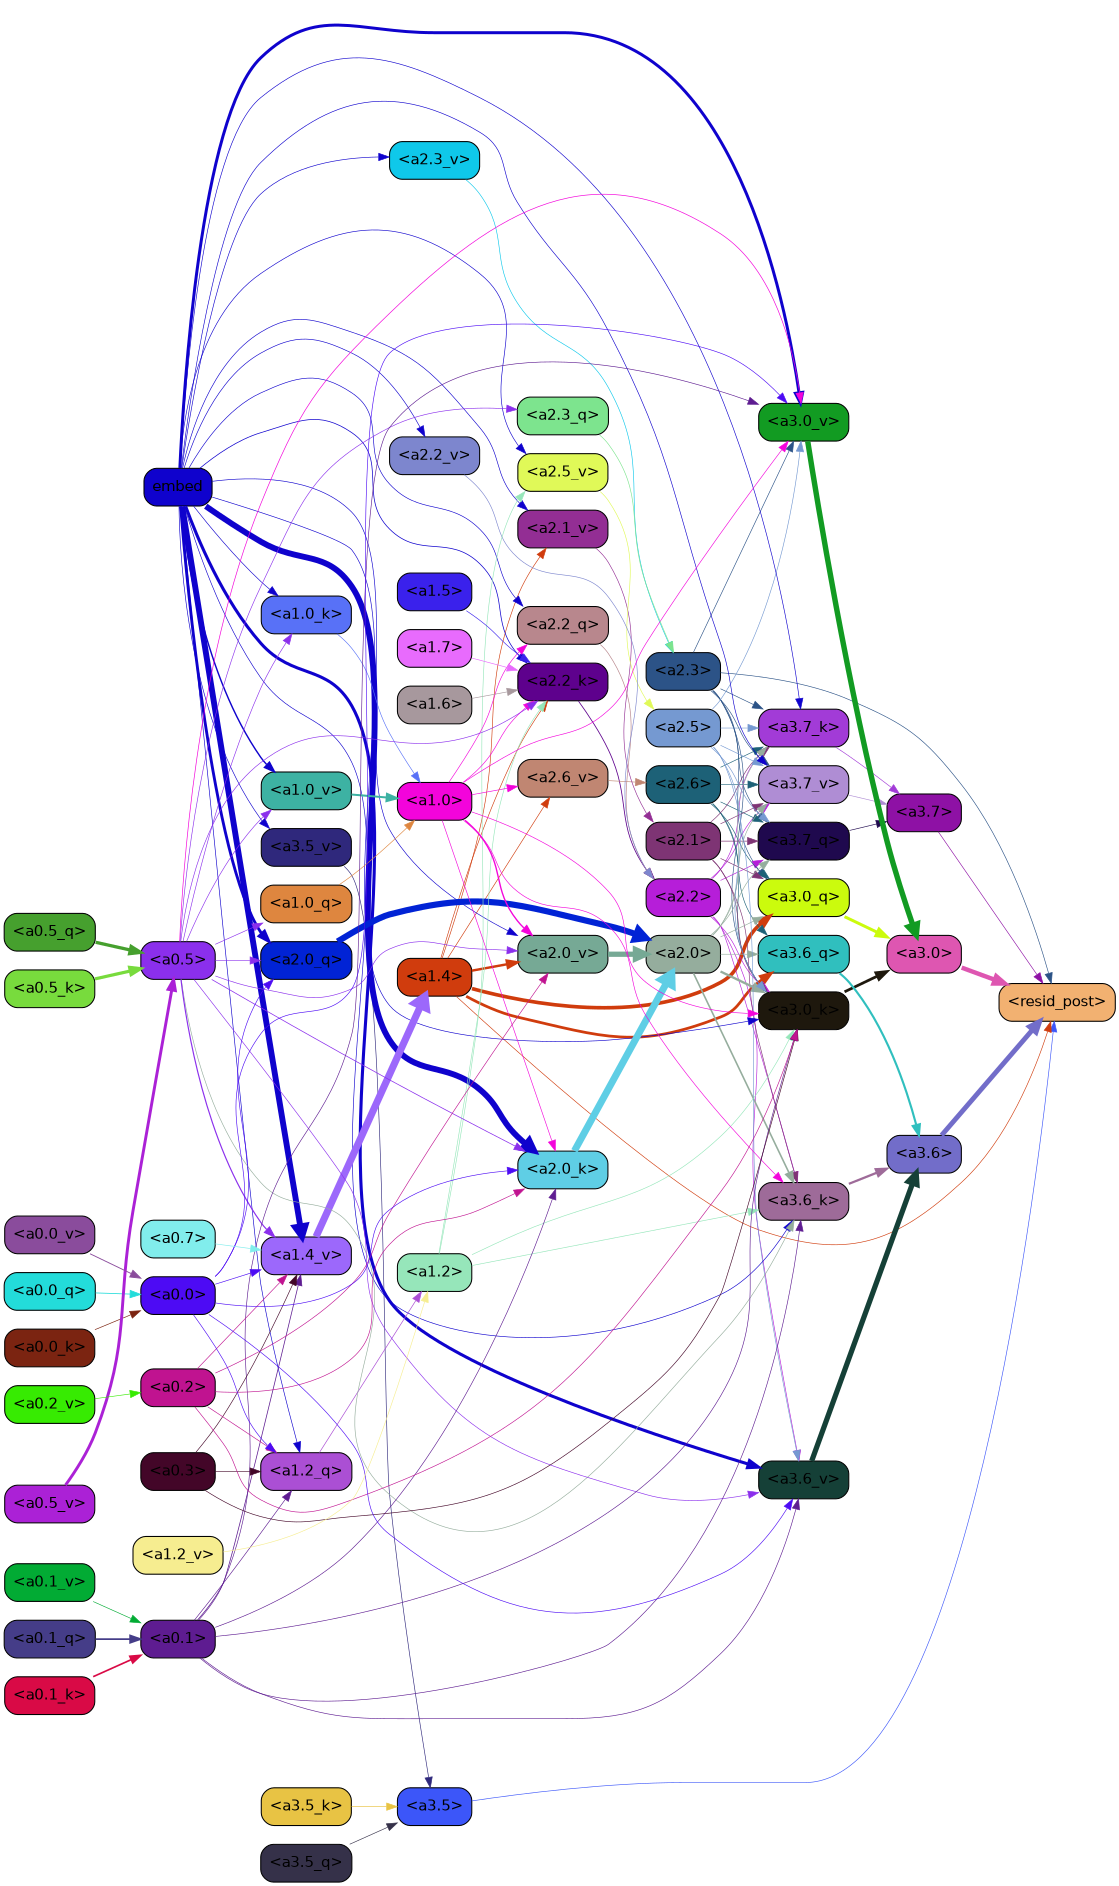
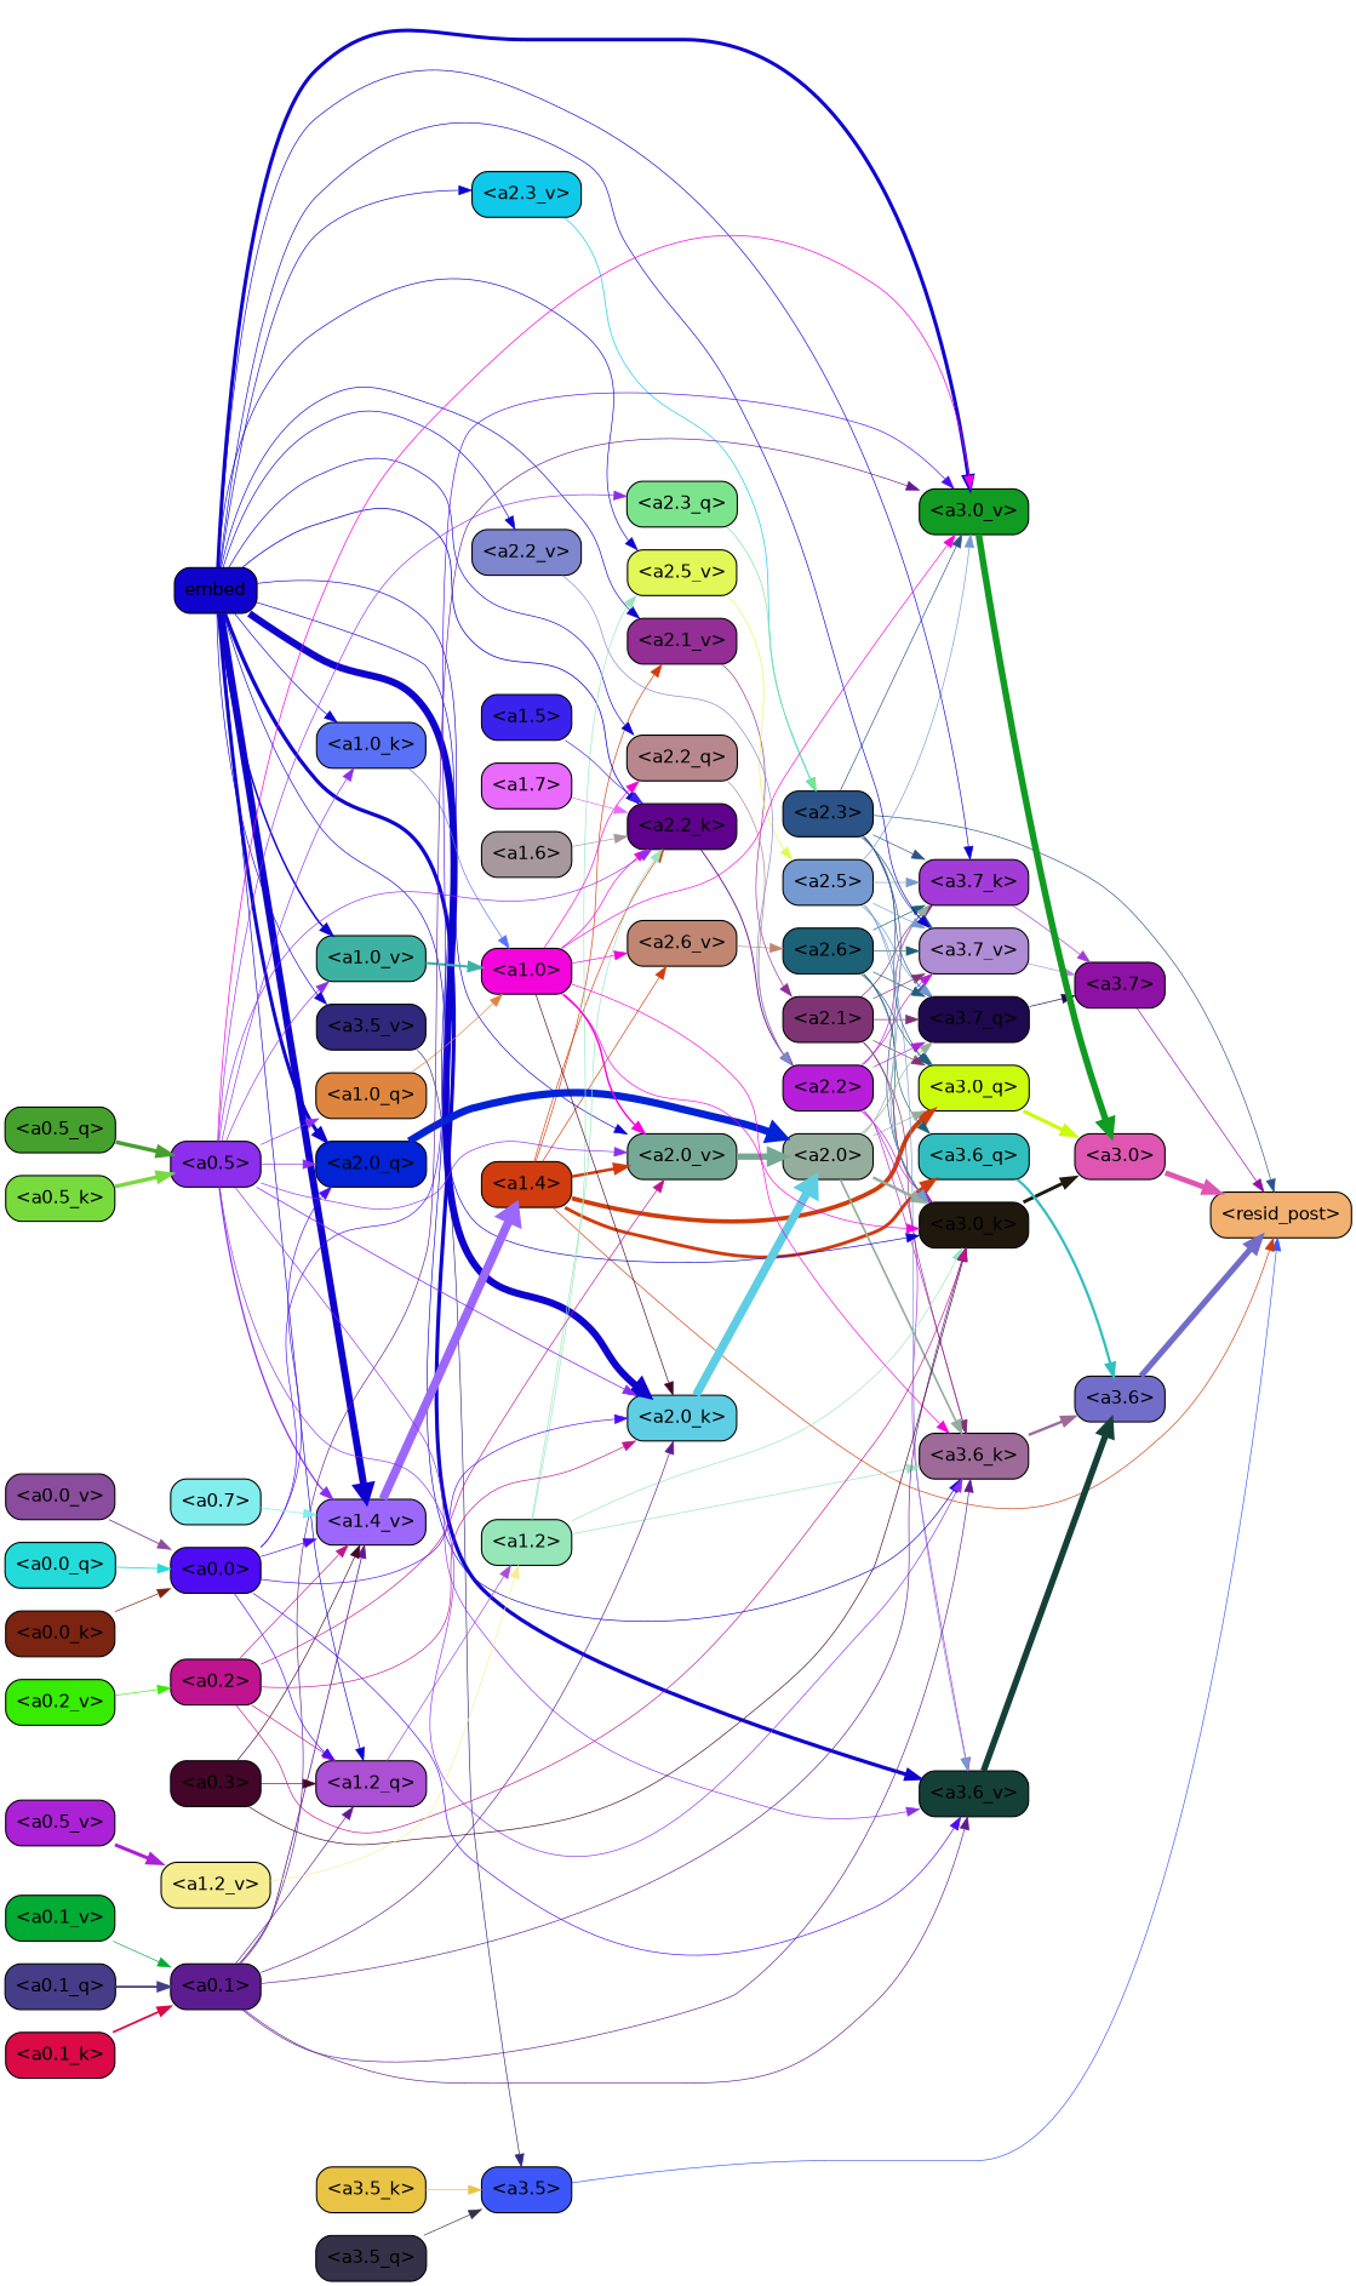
  strict digraph {
    rankdir=LR
    splines=true
    node [color=black fontname=Helvetica shape=box style="filled, rounded"]
    edge [color="#0f02cd" penwidth=0.6]
    "<a3.7>" [fillcolor="#8e11a5"]
    "<resid_post>" [fillcolor="#f2b171"]
    "<a3.6>" [fillcolor="#726dc9"]
    "<a3.5>" [fillcolor="#3c56f9"]
    "<a3.0>" [fillcolor="#de56b1"]
    "<a2.3>" [fillcolor="#2c5387"]
    "<a3.7_q>" [fillcolor="#1f094e"]
    "<a3.0_q>" [fillcolor="#cbfb0d"]
    "<a3.7_k>" [fillcolor="#a23bd7"]
    "<a3.0_k>" [fillcolor="#1e180d"]
    "<a3.7_v>" [fillcolor="#af8dd4"]
    "<a3.0_v>" [fillcolor="#129b22"]
    "<a1.4>" [fillcolor="#d03c0d"]
    "<a3.6_q>" [fillcolor="#30bfbe"]
    "<a2.2_k>" [fillcolor="#5e018d"]
    "<a2.6_v>" [fillcolor="#c08672"]
    "<a2.1_v>" [fillcolor="#932e94"]
    "<a2.0_v>" [fillcolor="#76a995"]
    "<a2.2>" [fillcolor="#b61ed9"]
    "<a2.6>" [fillcolor="#1d6177"]
    "<a2.1>" [fillcolor="#7e3474"]
    "<a2.0>" [fillcolor="#95ad9d"]
    "<a3.6_k>" [fillcolor="#9e6b99"]
    "<a3.6_v>" [fillcolor="#154037"]
    "<a3.5_q>" [fillcolor="#353149"]
    "<a3.5_k>" [fillcolor="#e8c344"]
    "<a3.5_v>" [fillcolor="#2f287c"]
    "<a2.5>" [fillcolor="#7599d1"]
    embed [fillcolor="#0f02cd"]
    "<a2.2_q>" [fillcolor="#b8878d"]
    "<a2.0_q>" [fillcolor="#0123d5"]
    "<a2.0_k>" [fillcolor="#5fcee5"]
    "<a2.5_v>" [fillcolor="#e0f958"]
    "<a2.3_v>" [fillcolor="#0fc8ea"]
    "<a2.2_v>" [fillcolor="#7d86ce"]
    "<a1.2_q>" [fillcolor="#ab4fd4"]
    "<a1.0_k>" [fillcolor="#5871f7"]
    "<a1.4_v>" [fillcolor="#9c68fb"]
    "<a1.0_v>" [fillcolor="#3db2a3"]
    "<a1.2>" [fillcolor="#96e6ba"]
    "<a1.0>" [fillcolor="#f304db"]
    "<a0.5>" [fillcolor="#8b2fec"]
    "<a2.3_q>" [fillcolor="#7de48e"]
    "<a1.0_q>" [fillcolor="#de863f"]
    "<a0.1>" [fillcolor="#5e1c91"]
    "<a0.3>" [fillcolor="#430628"]
    "<a0.2>" [fillcolor="#c01390"]
    "<a0.0>" [fillcolor="#4d0bf4"]
    "<a1.7>" [fillcolor="#e86bfd"]
    "<a1.6>" [fillcolor="#a7989d"]
    "<a1.5>" [fillcolor="#3a21ec"]
    "<a1.2_v>" [fillcolor="#f6ed90"]
    "<a0.7>" [fillcolor="#81edec"]
    "<a0.5_q>" [fillcolor="#46a02e"]
    "<a0.1_q>" [fillcolor="#453d88"]
    "<a0.0_q>" [fillcolor="#23dcda"]
    "<a0.5_k>" [fillcolor="#78db3d"]
    "<a0.1_k>" [fillcolor="#d90a46"]
    "<a0.0_k>" [fillcolor="#7b2411"]
    "<a0.5_v>" [fillcolor="#ab21d6"]
    "<a0.2_v>" [fillcolor="#37eb02"]
    "<a0.1_v>" [fillcolor="#02ab34"]
    "<a0.0_v>" [fillcolor="#8a4c9c"]
    "<a3.7>" -> "<resid_post>" [color="#8e11a5"]
    "<a3.6>" -> "<resid_post>" [color="#726dc9" penwidth=4.670643210411072]
    "<a3.5>" -> "<resid_post>" [color="#3c56f9"]
    "<a3.0>" -> "<resid_post>" [color="#de56b1" penwidth=4.246885180473328]
    "<a2.3>" -> "<resid_post>" [color="#2c5387"]
    "<a2.3>" -> "<a3.7_q>" [color="#2c5387"]
    "<a2.3>" -> "<a3.0_q>" [color="#2c5387"]
    "<a2.3>" -> "<a3.7_k>" [color="#2c5387"]
    "<a2.3>" -> "<a3.0_k>" [color="#2c5387"]
    "<a2.3>" -> "<a3.7_v>" [color="#2c5387"]
    "<a2.3>" -> "<a3.0_v>" [color="#2c5387"]
    "<a3.7_q>" -> "<a3.7>" [color="#1f094e"]
    "<a3.0_q>" -> "<a3.0>" [color="#cbfb0d" penwidth=2.8638100624084473]
    "<a3.7_k>" -> "<a3.7>" [color="#a23bd7"]
    "<a3.0_k>" -> "<a3.0>" [color="#1e180d" penwidth=2.6274144649505615]
    "<a3.7_v>" -> "<a3.7>" [color="#af8dd4"]
    "<a3.0_v>" -> "<a3.0>" [color="#129b22" penwidth=5.188832879066467]
    "<a1.4>" -> "<resid_post>" [color="#d03c0d"]
    "<a1.4>" -> "<a3.0_q>" [color="#d03c0d" penwidth=3.477886103093624]
    "<a1.4>" -> "<a3.6_q>" [color="#d03c0d" penwidth=2.6487714648246765]
    "<a1.4>" -> "<a2.2_k>" [color="#d03c0d"]
    "<a1.4>" -> "<a2.6_v>" [color="#d03c0d"]
    "<a1.4>" -> "<a2.1_v>" [color="#d03c0d"]
    "<a1.4>" -> "<a2.0_v>" [color="#d03c0d" penwidth=2.3358620405197144]
    "<a3.6_q>" -> "<a3.6>" [color="#30bfbe" penwidth=2.03758105635643]
    "<a2.2_k>" -> "<a2.2>" [color="#5e018d" penwidth=0.7811911106109619]
    "<a2.6_v>" -> "<a2.6>" [color="#c08672"]
    "<a2.1_v>" -> "<a2.1>" [color="#932e94"]
    "<a2.0_v>" -> "<a2.0>" [color="#76a995" penwidth=5.070239782333374]
    "<a2.2>" -> "<a3.7_q>" [color="#b61ed9"]
    "<a2.2>" -> "<a3.7_k>" [color="#b61ed9"]
    "<a2.2>" -> "<a3.0_k>" [color="#b61ed9"]
    "<a2.2>" -> "<a3.7_v>" [color="#b61ed9"]
    "<a2.2>" -> "<a3.6_k>" [color="#b61ed9"]
    "<a2.2>" -> "<a3.6_v>" [color="#b61ed9"]
    "<a2.6>" -> "<a3.7_q>" [color="#1d6177"]
    "<a2.6>" -> "<a3.0_q>" [color="#1d6177"]
    "<a2.6>" -> "<a3.7_k>" [color="#1d6177"]
    "<a2.6>" -> "<a3.0_k>" [color="#1d6177"]
    "<a2.6>" -> "<a3.7_v>" [color="#1d6177"]
    "<a2.6>" -> "<a3.6_q>" [color="#1d6177"]
    "<a2.1>" -> "<a3.7_q>" [color="#7e3474"]
    "<a2.1>" -> "<a3.0_q>" [color="#7e3474"]
    "<a2.1>" -> "<a3.7_k>" [color="#7e3474"]
    "<a2.1>" -> "<a3.0_k>" [color="#7e3474"]
    "<a2.1>" -> "<a3.7_v>" [color="#7e3474"]
    "<a2.1>" -> "<a3.6_k>" [color="#7e3474"]
    "<a2.0>" -> "<a3.7_q>" [color="#95ad9d"]
    "<a2.0>" -> "<a3.0_q>" [color="#95ad9d"]
    "<a2.0>" -> "<a3.7_k>" [color="#95ad9d"]
    "<a2.0>" -> "<a3.0_k>" [color="#95ad9d" penwidth=2.23091459274292]
-   "<a2.0>" -> "<a3.7_v>" [color="#95ad9d"]
-   "<a2.0>" -> "<a3.6_q>" [color="#95ad9d"]
    "<a2.0>" -> "<a3.6_k>" [color="#95ad9d" penwidth=1.5417278409004211]
    "<a3.6_k>" -> "<a3.6>" [color="#9e6b99" penwidth=2.174198240041733]
    "<a3.6_v>" -> "<a3.6>" [color="#154037" penwidth=5.002329230308533]
    "<a3.5_q>" -> "<a3.5>" [color="#353149"]
    "<a3.5_k>" -> "<a3.5>" [color="#e8c344"]
    "<a3.5_v>" -> "<a3.5>" [color="#2f287c"]
    "<a2.5>" -> "<a3.7_q>" [color="#7599d1"]
    "<a2.5>" -> "<a3.7_k>" [color="#7599d1"]
    "<a2.5>" -> "<a3.0_k>" [color="#7599d1"]
    "<a2.5>" -> "<a3.7_v>" [color="#7599d1"]
    "<a2.5>" -> "<a3.0_v>" [color="#7599d1"]
    "<a2.5>" -> "<a3.6_v>" [color="#7599d1"]
    embed -> "<a3.7_k>"
    embed -> "<a3.0_k>"
    embed -> "<a3.7_v>"
    embed -> "<a3.0_v>" [penwidth=2.8577730655670166]
    embed -> "<a2.2_k>" [penwidth=0.69573974609375]
    embed -> "<a2.1_v>"
    embed -> "<a2.0_v>"
    embed -> "<a3.6_k>"
    embed -> "<a3.6_v>" [penwidth=2.9511587619781494]
    embed -> "<a3.5_v>"
    embed -> "<a2.2_q>"
    embed -> "<a2.0_q>" [penwidth=2.7340729534626007]
    embed -> "<a2.0_k>" [penwidth=5.629883050918579]
    embed -> "<a2.5_v>"
    embed -> "<a2.3_v>"
    embed -> "<a2.2_v>"
    embed -> "<a1.2_q>"
    embed -> "<a1.0_k>"
    embed -> "<a1.4_v>" [penwidth=5.6260271072387695]
    embed -> "<a1.0_v>" [penwidth=1.3646823167800903]
    "<a2.2_q>" -> "<a2.2>" [color="#b8878d" penwidth=0.6407594680786133]
    "<a2.0_q>" -> "<a2.0>" [color="#0123d5" penwidth=5.885338068008423]
    "<a2.0_k>" -> "<a2.0>" [color="#5fcee5" penwidth=6.657835483551025]
    "<a2.5_v>" -> "<a2.5>" [color="#e0f958"]
    "<a2.3_v>" -> "<a2.3>" [color="#0fc8ea"]
    "<a2.2_v>" -> "<a2.2>" [color="#7d86ce"]
    "<a1.2_q>" -> "<a1.2>" [color="#ab4fd4" penwidth=0.6509807109832764]
    "<a1.0_k>" -> "<a1.0>" [color="#5871f7"]
    "<a1.4_v>" -> "<a1.4>" [color="#9c68fb" penwidth=6.8020641803741455]
    "<a1.0_v>" -> "<a1.0>" [color="#3db2a3" penwidth=1.9194684028625488]
    "<a1.2>" -> "<a3.0_k>" [color="#96e6ba"]
    "<a1.2>" -> "<a2.2_k>" [color="#96e6ba"]
    "<a1.2>" -> "<a3.6_k>" [color="#96e6ba"]
    "<a1.2>" -> "<a2.5_v>" [color="#96e6ba"]
    "<a1.0>" -> "<a3.0_k>" [color="#f304db"]
    "<a1.0>" -> "<a3.0_v>" [color="#f304db"]
    "<a1.0>" -> "<a2.2_k>" [color="#f304db"]
    "<a1.0>" -> "<a2.6_v>" [color="#f304db"]
    "<a1.0>" -> "<a2.0_v>" [color="#f304db" penwidth=1.3103609085083008]
    "<a1.0>" -> "<a3.6_k>" [color="#f304db"]
    "<a1.0>" -> "<a2.2_q>" [color="#f304db"]
-   "<a1.0>" -> "<a2.0_k>" [color="#f304db"]
+   "<a1.0>" -> "<a2.0_k>" [color="#430628"]
    "<a0.5>" -> "<a3.0_v>" [color="#f304db" penwidth=0.6446345448493958]
    "<a0.5>" -> "<a2.2_k>" [color="#8b2fec"]
    "<a0.5>" -> "<a2.0_v>" [color="#8b2fec"]
-   "<a0.5>" -> "<a3.6_k>" [color="#95ad9d"]
+   "<a0.5>" -> "<a3.6_k>" [color="#8b2fec"]
    "<a0.5>" -> "<a3.6_v>" [color="#8b2fec"]
    "<a0.5>" -> "<a2.0_q>" [color="#8b2fec"]
    "<a0.5>" -> "<a2.0_k>" [color="#8b2fec" penwidth=0.7065601348876953]
    "<a0.5>" -> "<a1.0_k>" [color="#8b2fec"]
    "<a0.5>" -> "<a1.4_v>" [color="#8b2fec" penwidth=1.1228110790252686]
    "<a0.5>" -> "<a1.0_v>" [color="#8b2fec"]
    "<a0.5>" -> "<a2.3_q>" [color="#8b2fec"]
    "<a0.5>" -> "<a1.0_q>" [color="#8b2fec"]
    "<a2.3_q>" -> "<a2.3>" [color="#7de48e"]
    "<a1.0_q>" -> "<a1.0>" [color="#de863f"]
    "<a0.1>" -> "<a3.0_k>" [color="#5e1c91"]
    "<a0.1>" -> "<a3.0_v>" [color="#5e1c91"]
    "<a0.1>" -> "<a3.6_k>" [color="#5e1c91"]
    "<a0.1>" -> "<a3.6_v>" [color="#5e1c91"]
    "<a0.1>" -> "<a2.0_k>" [color="#5e1c91"]
    "<a0.1>" -> "<a1.2_q>" [color="#5e1c91"]
    "<a0.1>" -> "<a1.4_v>" [color="#5e1c91" penwidth=0.7182521820068359]
    "<a0.3>" -> "<a3.0_k>" [color="#430628"]
    "<a0.3>" -> "<a1.2_q>" [color="#430628"]
    "<a0.3>" -> "<a1.4_v>" [color="#430628"]
    "<a0.2>" -> "<a3.0_k>" [color="#c01390"]
    "<a0.2>" -> "<a2.0_v>" [color="#c01390"]
    "<a0.2>" -> "<a2.0_k>" [color="#c01390"]
    "<a0.2>" -> "<a1.2_q>" [color="#c01390"]
    "<a0.2>" -> "<a1.4_v>" [color="#c01390"]
    "<a0.0>" -> "<a3.0_v>" [color="#4d0bf4"]
    "<a0.0>" -> "<a3.6_v>" [color="#4d0bf4"]
    "<a0.0>" -> "<a2.0_q>" [color="#4d0bf4"]
    "<a0.0>" -> "<a2.0_k>" [color="#4d0bf4"]
    "<a0.0>" -> "<a1.2_q>" [color="#4d0bf4"]
    "<a0.0>" -> "<a1.4_v>" [color="#4d0bf4"]
    "<a1.7>" -> "<a2.2_k>" [color="#e86bfd"]
    "<a1.6>" -> "<a2.2_k>" [color="#a7989d"]
    "<a1.5>" -> "<a2.2_k>" [color="#3a21ec"]
    "<a1.2_v>" -> "<a1.2>" [color="#f6ed90"]
    "<a0.7>" -> "<a1.4_v>" [color="#81edec"]
    "<a0.5_q>" -> "<a0.5>" [color="#46a02e" penwidth=3.1389458179473877]
    "<a0.1_q>" -> "<a0.1>" [color="#453d88" penwidth=1.6300894021987915]
    "<a0.0_q>" -> "<a0.0>" [color="#23dcda" penwidth=0.7752697467803955]
    "<a0.5_k>" -> "<a0.5>" [color="#78db3d" penwidth=3.0673399455845356]
    "<a0.1_k>" -> "<a0.1>" [color="#d90a46" penwidth=1.5990318059921265]
    "<a0.0_k>" -> "<a0.0>" [color="#7b2411" penwidth=0.6266229152679443]
-   "<a0.5_v>" -> "<a0.5>" [color="#ab21d6" penwidth=2.801039695739746]
+   "<a0.5_v>" -> "<a1.2_v>" [color="#ab21d6" penwidth=2.801039695739746]
    "<a0.2_v>" -> "<a0.2>" [color="#37eb02"]
    "<a0.1_v>" -> "<a0.1>" [color="#02ab34"]
    "<a0.0_v>" -> "<a0.0>" [color="#8a4c9c" penwidth=0.8729791641235352]
  }
